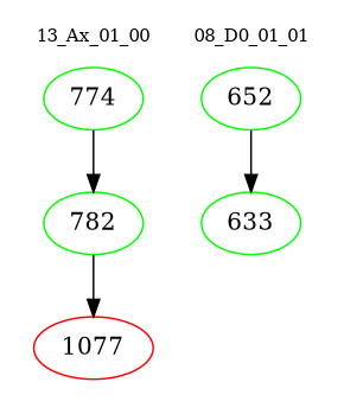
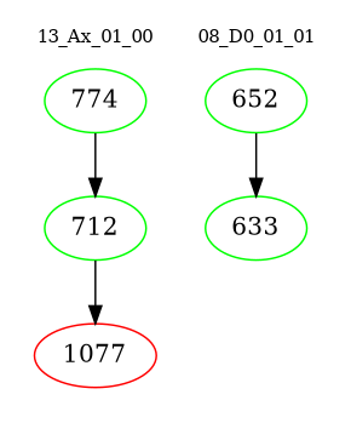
  digraph {
    node [color=green]
    edge [color=black]
    n1 [label=774]
-   n2 [label=782]
+   n2 [label=712]
    n3 [color=red label=1077]
    n4 [label=652]
    n5 [label=633]
    subgraph cluster_1 {
      color=white
      fontsize=10
      label="13_Ax_01_00"
      n1
      n2
      n3
    }
    subgraph cluster_2 {
      color=white
      fontsize=10
      label="08_D0_01_01"
      n4
      n5
    }
    n1 -> n2
    n2 -> n3
    n4 -> n5
  }
